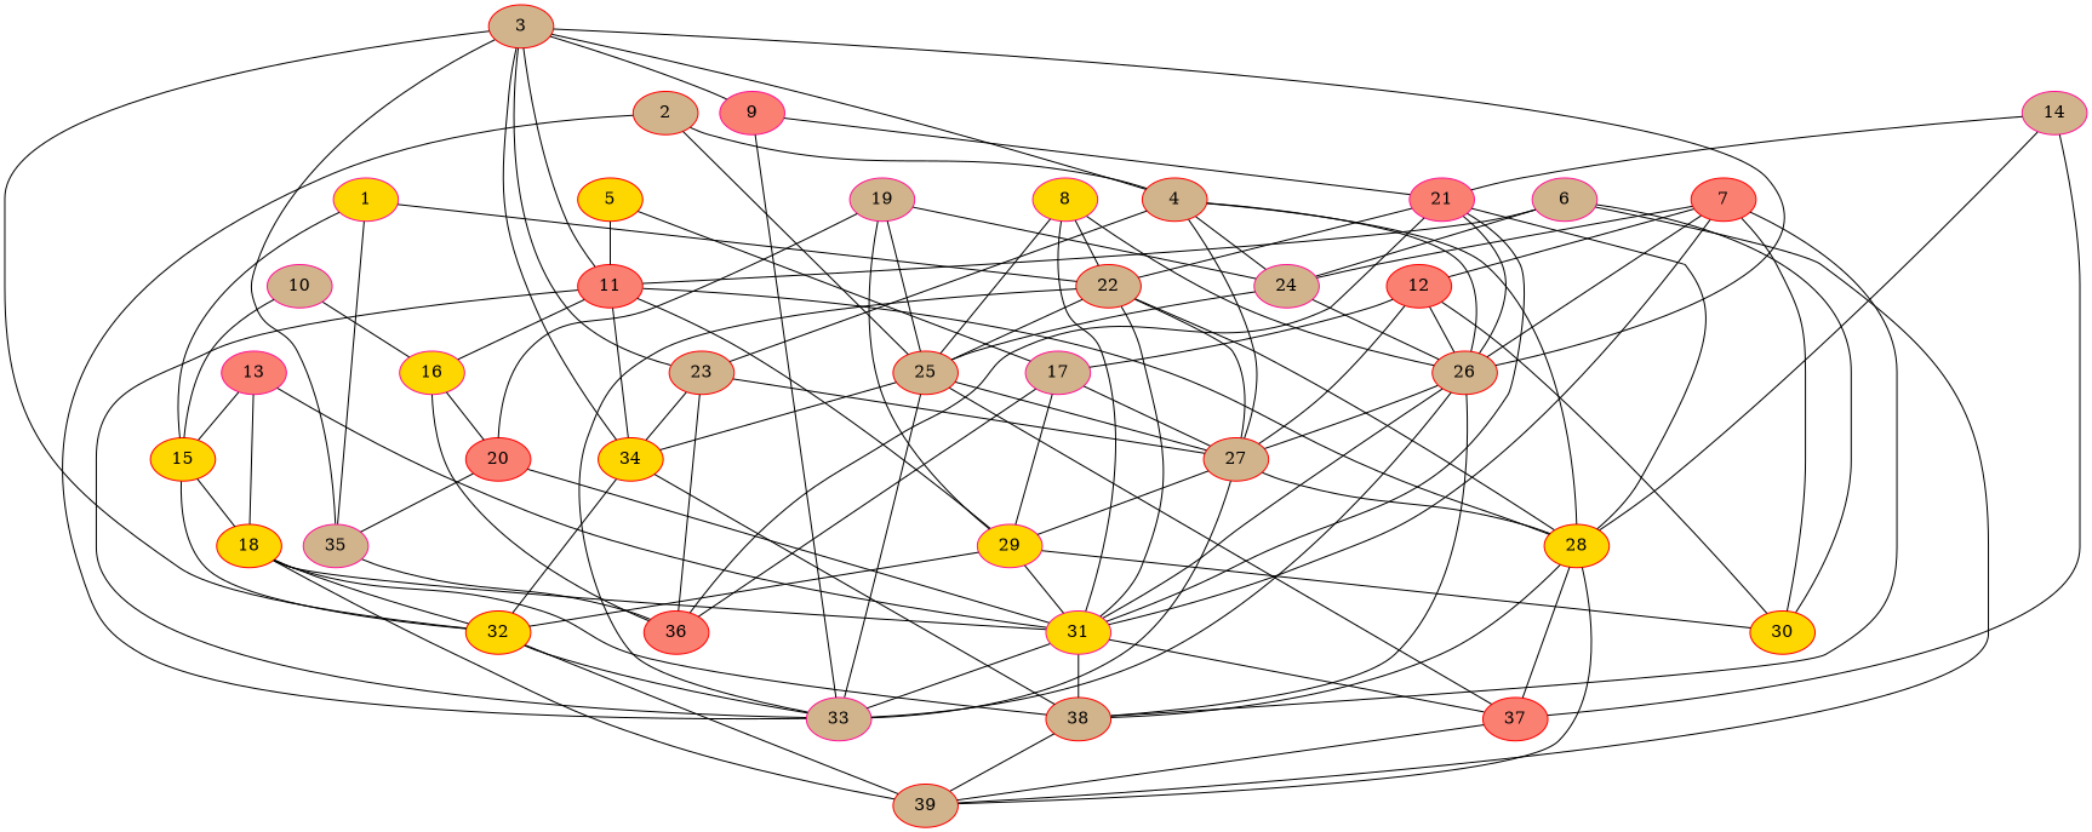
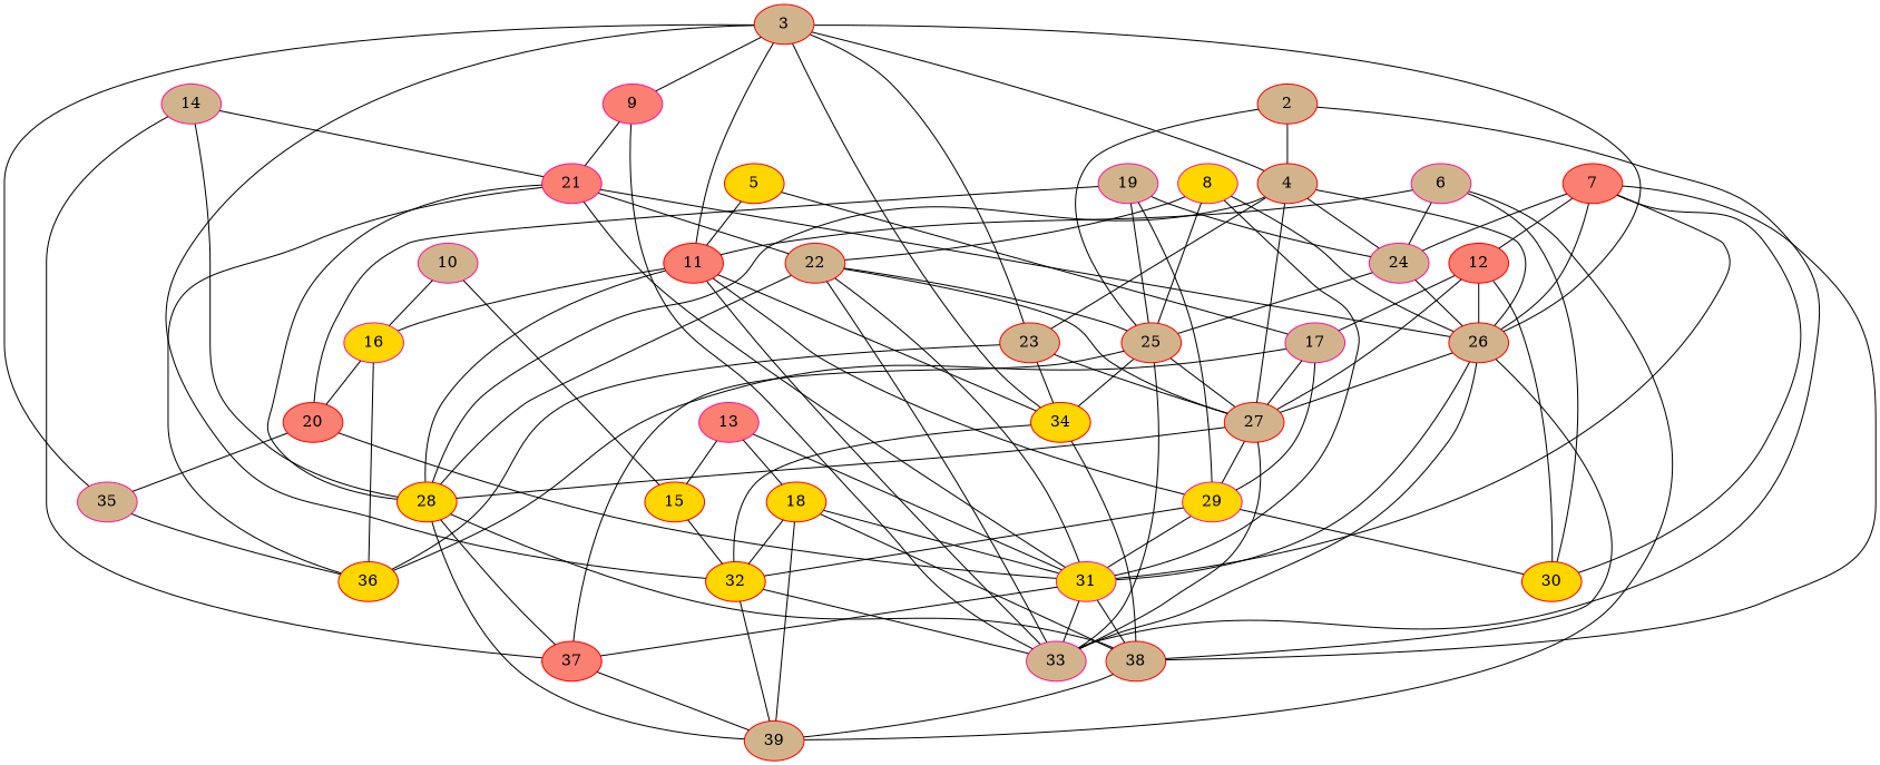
  graph {
    node [color=red fillcolor=tan style=filled]
    edge [weight=1.0]
-   1 [color=deeppink fillcolor=gold]
    15 [fillcolor=gold]
    22
    35 [color=deeppink]
    32 [fillcolor=gold]
    18 [fillcolor=gold]
    25
    33 [color=deeppink]
    27
    28 [fillcolor=gold]
    31 [color=deeppink fillcolor=gold]
-   36 [fillcolor=salmon]
+   36 [fillcolor=gold]
    2
    4
    23
    26
    24 [color=deeppink]
    34 [fillcolor=gold]
    37 [fillcolor=salmon]
    3
    9 [color=deeppink fillcolor=salmon]
    11 [fillcolor=salmon]
    21 [color=deeppink fillcolor=salmon]
    16 [color=deeppink fillcolor=gold]
    29 [color=deeppink fillcolor=gold]
    38
    39
    5 [fillcolor=gold]
    17 [color=deeppink]
    6 [color=deeppink]
    30 [fillcolor=gold]
    7 [fillcolor=salmon]
    12 [fillcolor=salmon]
    8 [color=deeppink fillcolor=gold]
    10 [color=deeppink]
    20 [fillcolor=salmon]
    13 [color=deeppink fillcolor=salmon]
    14 [color=deeppink]
    19 [color=deeppink]
-   1 -- 15
-   1 -- 22
-   1 -- 35
    15 -- 32 [weight=2.0]
-   15 -- 18 [weight=2.0]
    22 -- 25
    22 -- 33
    22 -- 27 [weight=2.0]
    22 -- 28
    22 -- 31
    35 -- 36
    32 -- 33
    32 -- 39 [weight=2.0]
    18 -- 32
    18 -- 31
    18 -- 38
    18 -- 39 [weight=2.0]
    25 -- 33
    25 -- 27
    25 -- 34
    25 -- 37
    27 -- 33
    27 -- 28 [weight=2.0]
    27 -- 29
    28 -- 37
    28 -- 38
    28 -- 39
    31 -- 33 [weight=2.0]
    31 -- 37
    31 -- 38
    2 -- 25
    2 -- 33
    2 -- 4 [weight=2.0]
    4 -- 27
    4 -- 28 [weight=2.0]
    4 -- 23
    4 -- 26
    4 -- 24
    23 -- 27 [weight=2.0]
    23 -- 36 [weight=2.0]
    23 -- 34
    26 -- 33
    26 -- 27 [weight=2.0]
    26 -- 31
    26 -- 38
    24 -- 25
    24 -- 26
    34 -- 32
    34 -- 38
    37 -- 39
    3 -- 35
    3 -- 32
    3 -- 4
    3 -- 23
    3 -- 26
    3 -- 34
    3 -- 9
    3 -- 11
    9 -- 33 [weight=2.0]
    9 -- 21
    11 -- 33
    11 -- 28
    11 -- 34
    11 -- 16
    11 -- 29 [weight=2.0]
    21 -- 22 [weight=2.0]
    21 -- 28
    21 -- 31
    21 -- 36
    21 -- 26
    16 -- 36
    16 -- 20
    29 -- 32
    29 -- 31
    29 -- 30
    38 -- 39
    5 -- 11 [weight=2.0]
    5 -- 17
    17 -- 27
    17 -- 36
    17 -- 29
    6 -- 24
    6 -- 11
    6 -- 39
    6 -- 30
    7 -- 31
    7 -- 26
    7 -- 24
    7 -- 38
    7 -- 30
    7 -- 12
    12 -- 27 [weight=2.0]
    12 -- 26
    12 -- 17
    12 -- 30
    8 -- 22
    8 -- 25
    8 -- 31
    8 -- 26
    10 -- 15
    10 -- 16
    20 -- 35
    20 -- 31
    13 -- 15
    13 -- 18
    13 -- 31
    14 -- 28
    14 -- 37
    14 -- 21
    19 -- 25
    19 -- 24
    19 -- 29
    19 -- 20
  }
